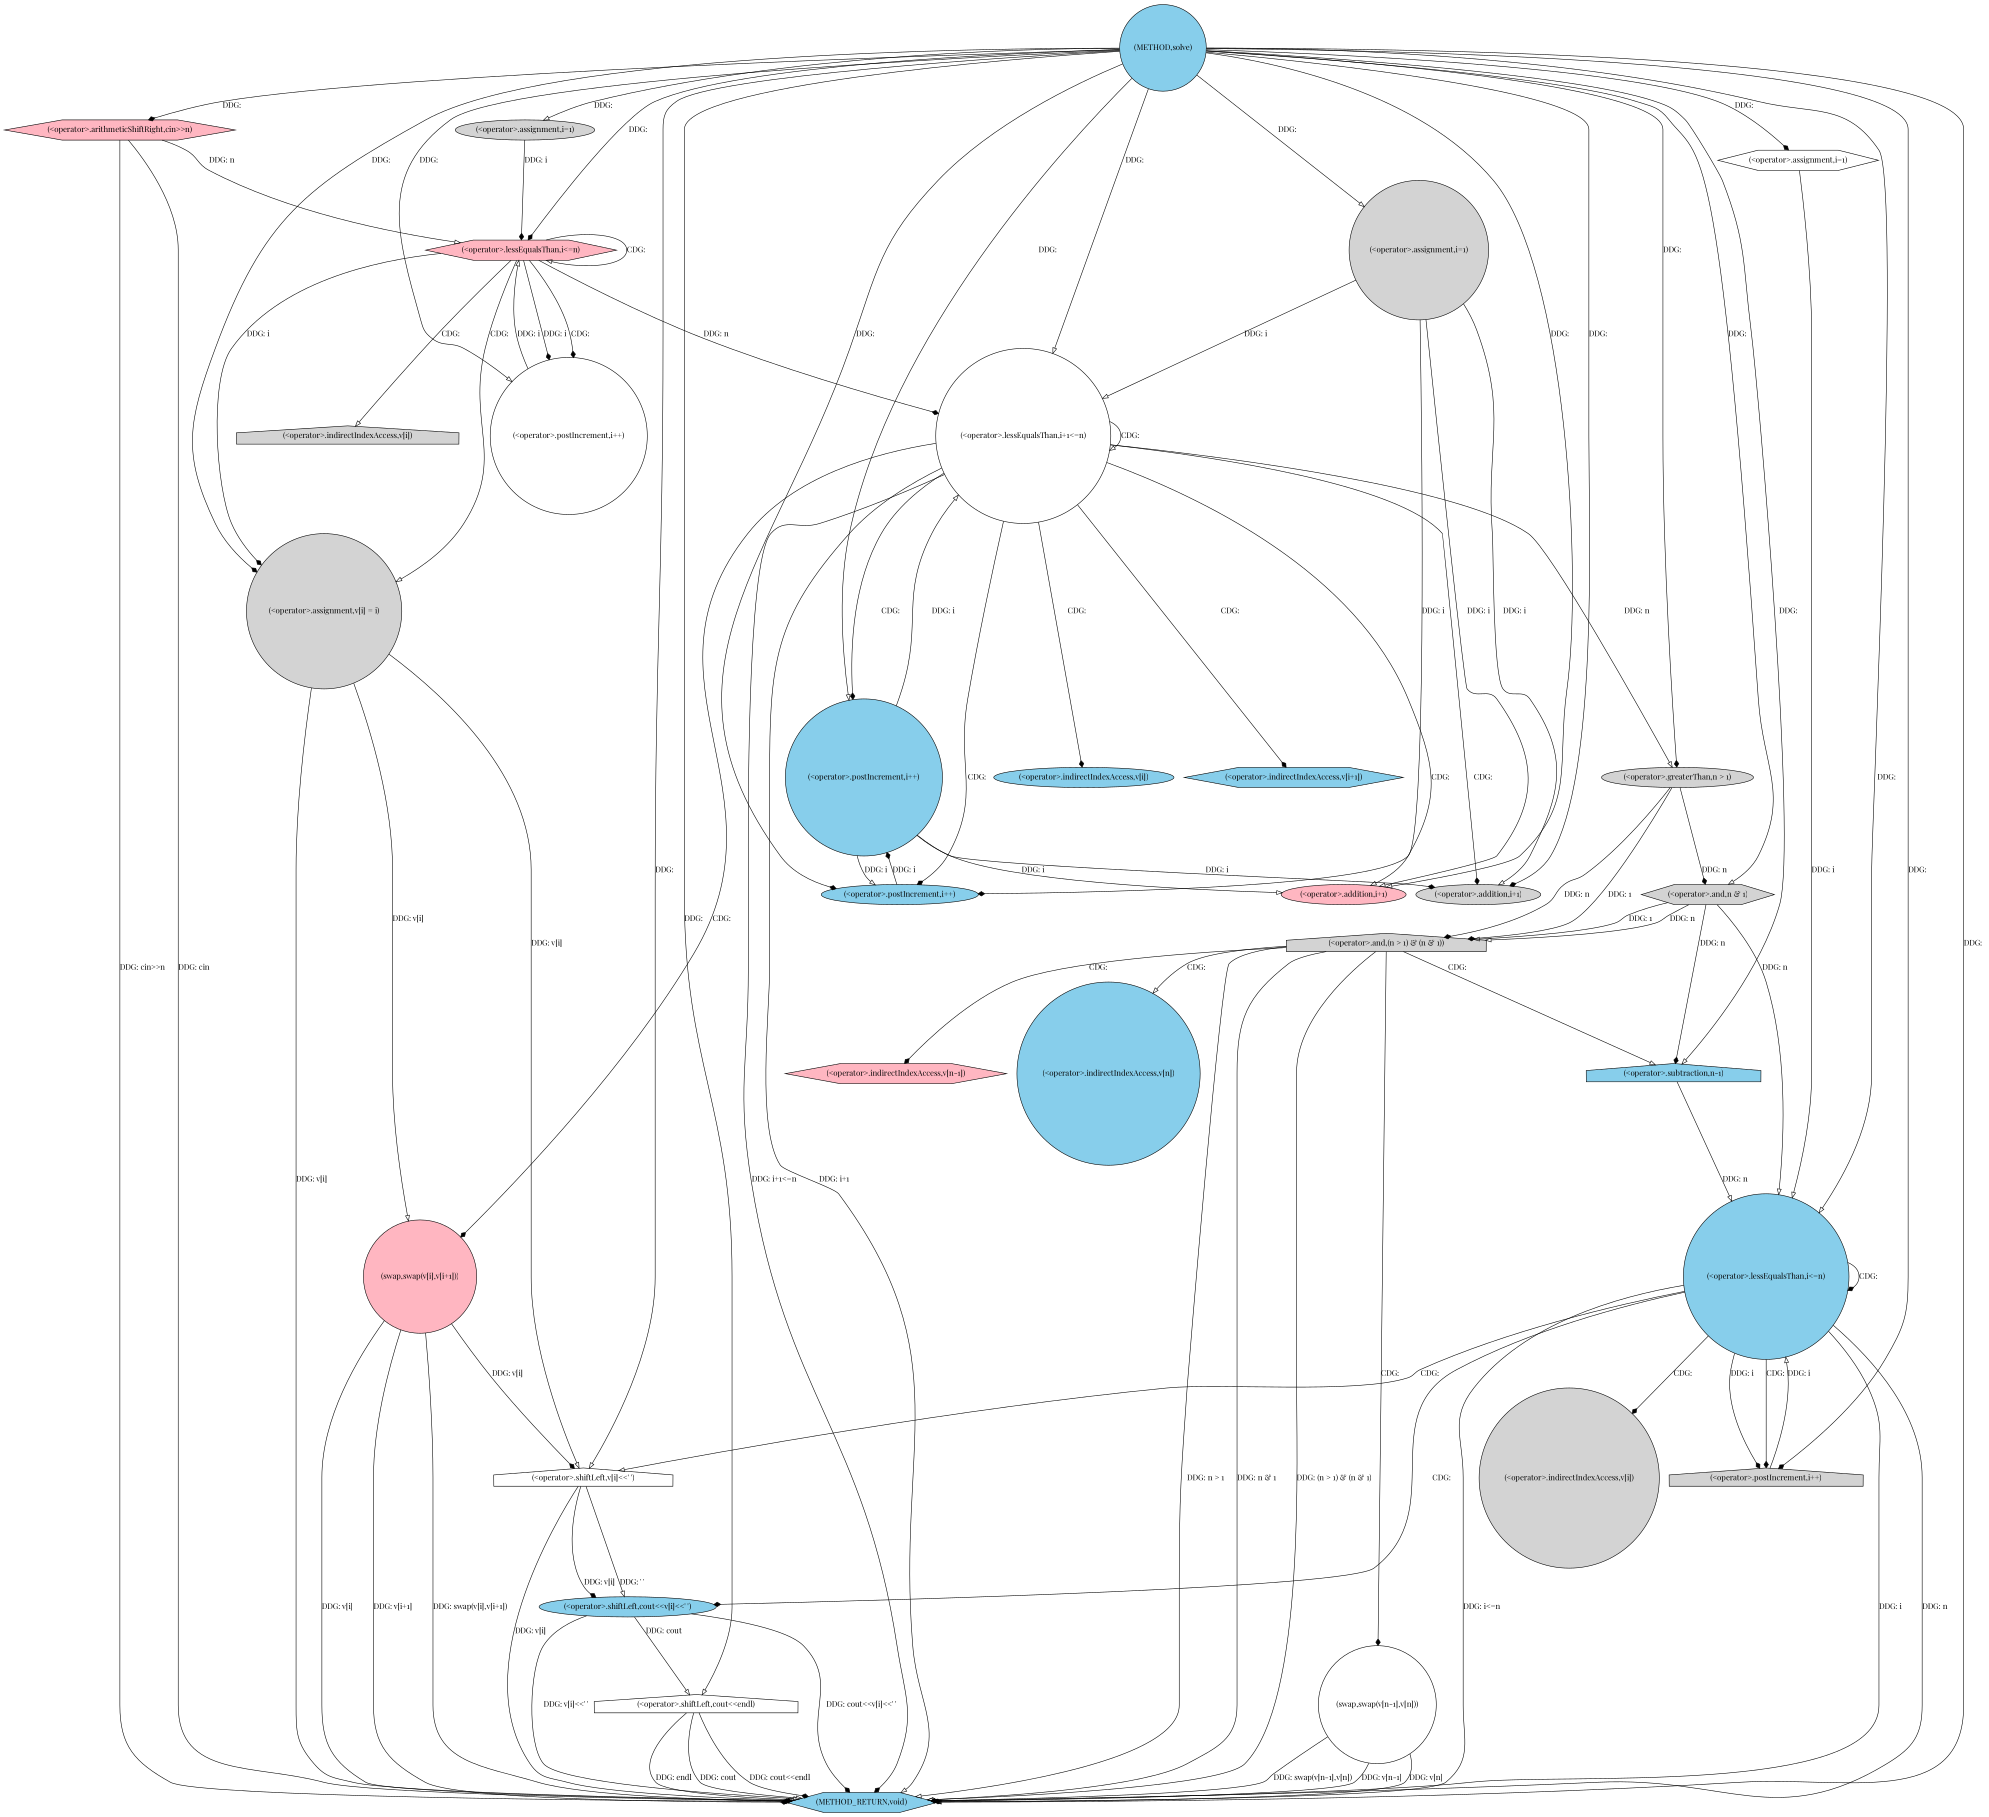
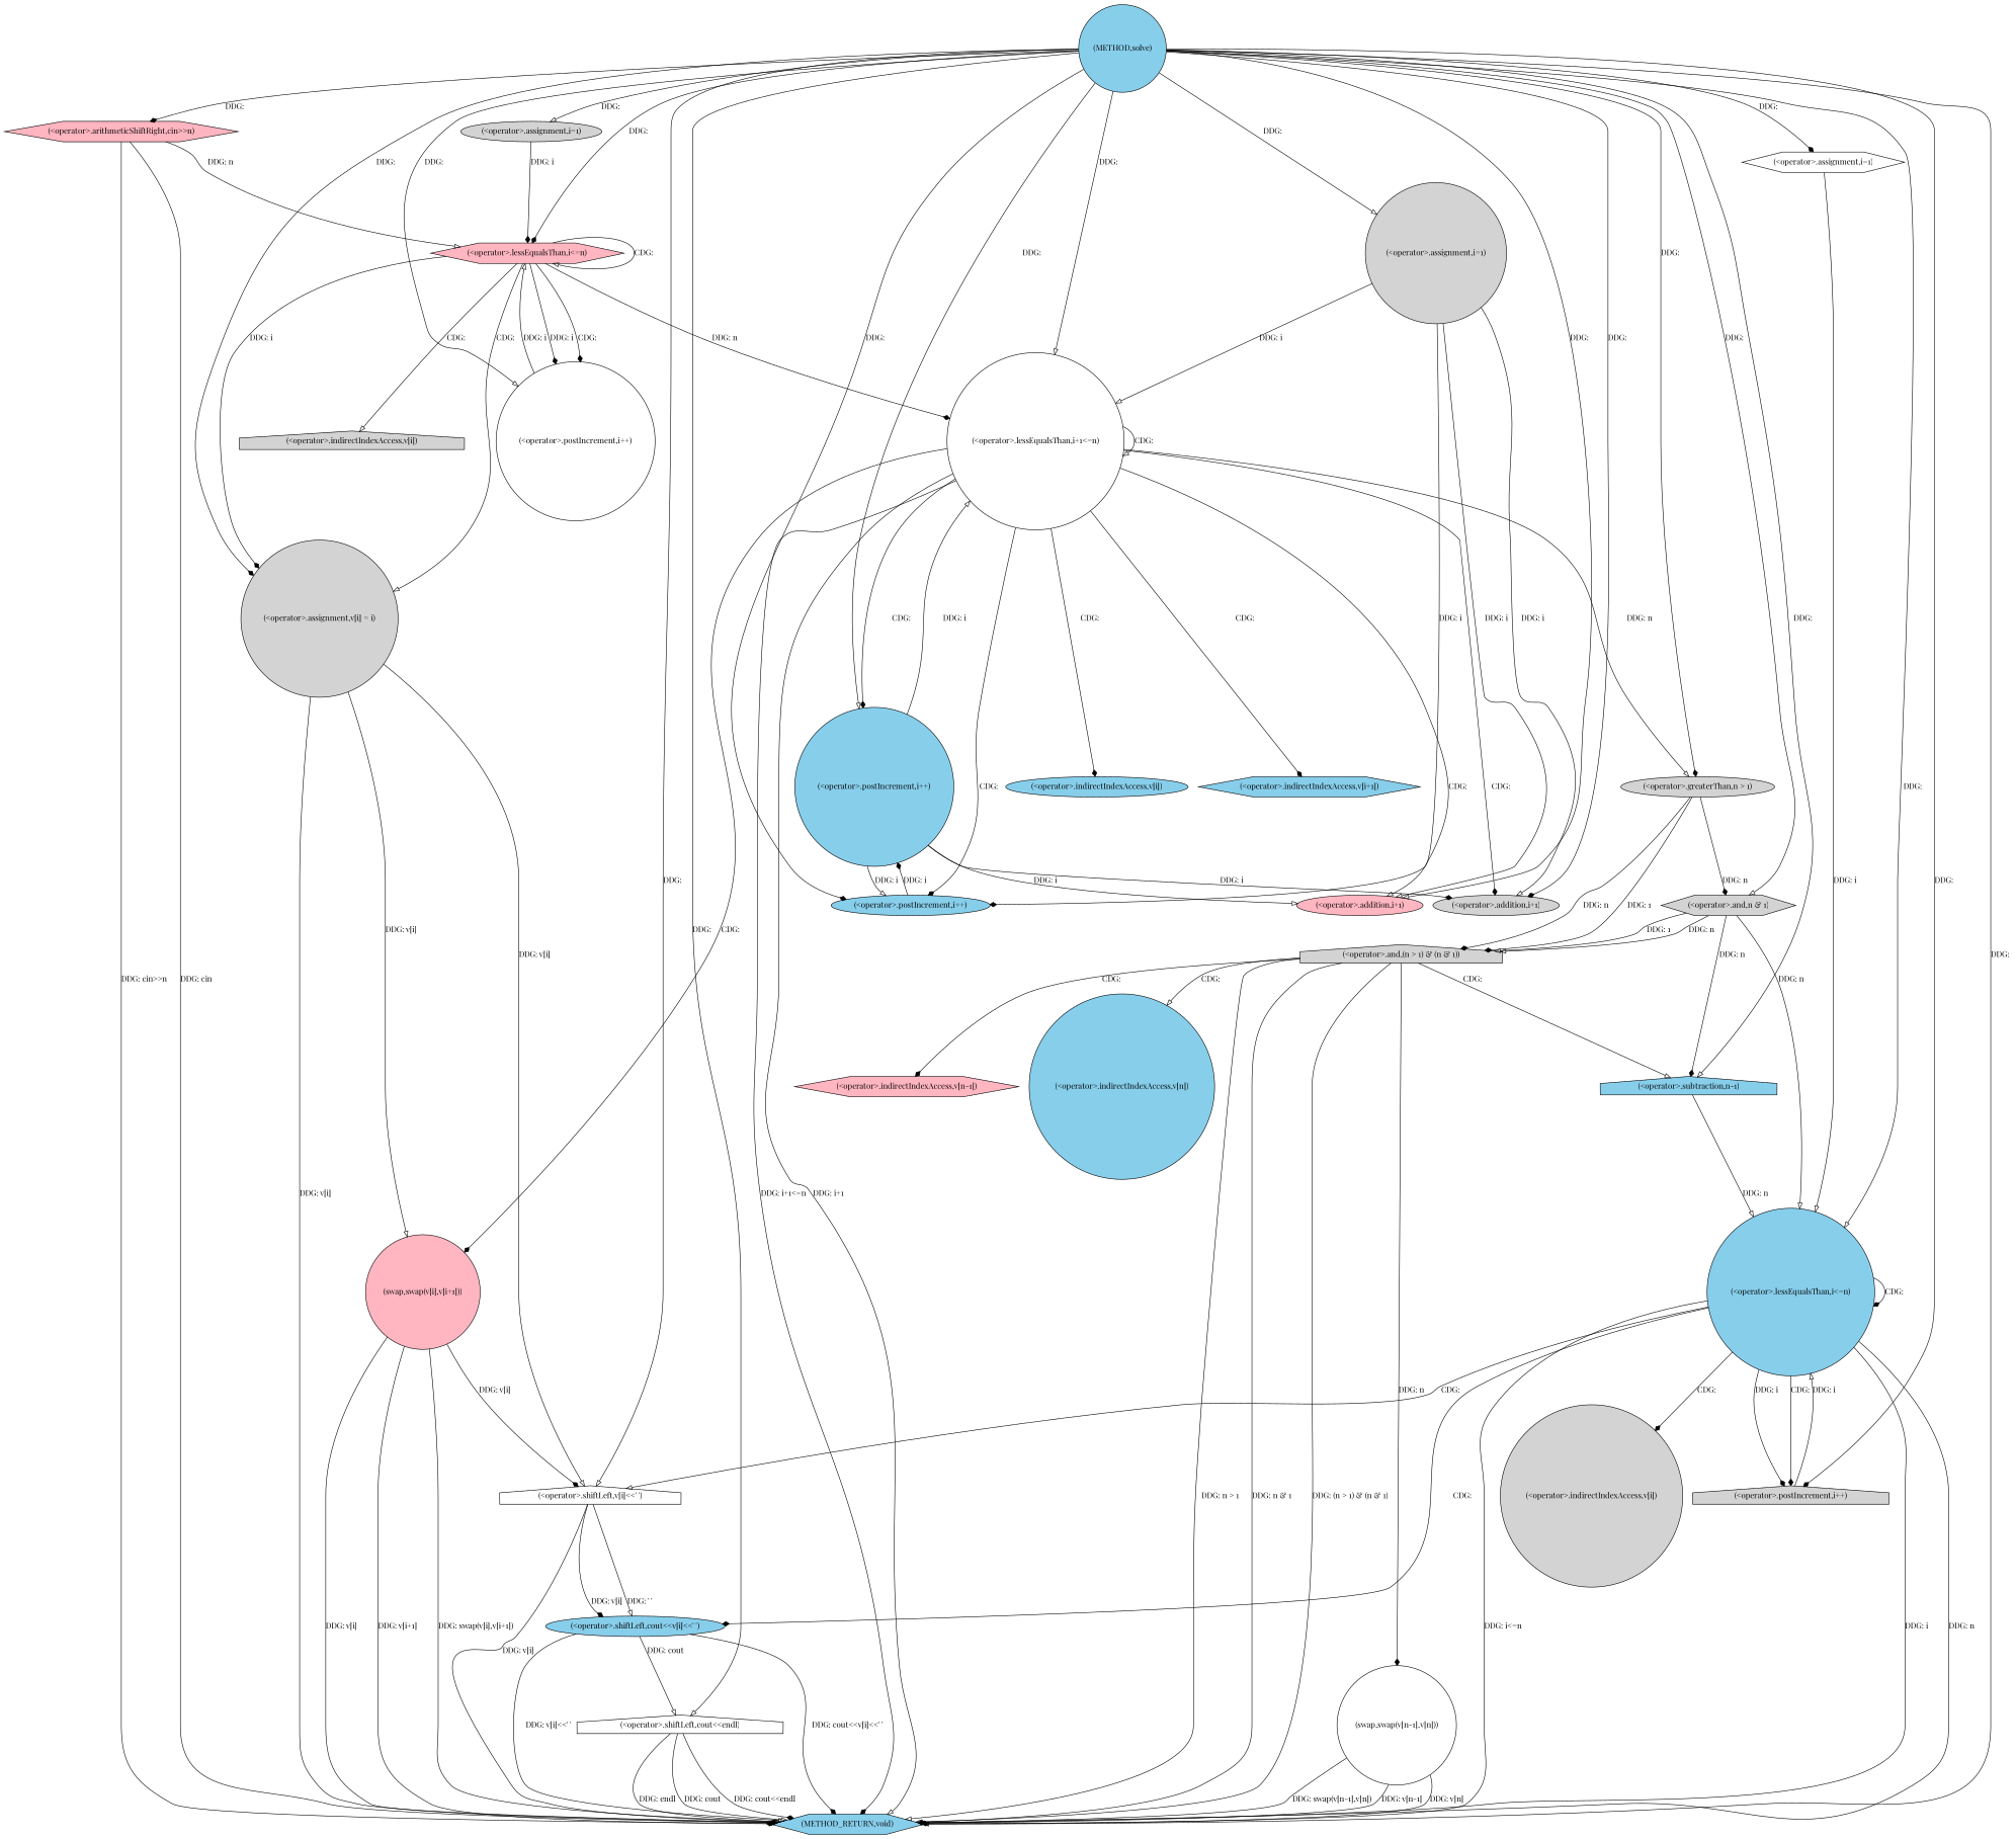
  digraph {
    fontname="Playfair Display"
    node [fillcolor=skyblue fontname="Playfair Display" shape=circle style=filled]
    edge [arrowhead=onormal fontname="Playfair Display"]
    n1 [label="(METHOD,solve)"]
    n2 [fillcolor=lightpink label="(<operator>.arithmeticShiftRight,cin>>n)" shape=hexagon]
    n3 [fillcolor=white label="(<operator>.shiftLeft,cout<<endl)" shape=house]
    n4 [fillcolor=lightgrey label="(<operator>.assignment,i=1)" shape=ellipse]
    n5 [fillcolor=lightpink label="(<operator>.lessEqualsThan,i<=n)" shape=hexagon]
    n6 [fillcolor=white label="(<operator>.postIncrement,i++)"]
    n7 [fillcolor=lightgrey label="(<operator>.assignment,v[i] = i)"]
    n8 [fillcolor=lightgrey label="(<operator>.assignment,i=1)"]
    n9 [fillcolor=white label="(<operator>.lessEqualsThan,i+1<=n)"]
    n10 [label="(<operator>.postIncrement,i++)"]
    n11 [fillcolor=white label="(<operator>.assignment,i=1)" shape=hexagon]
    n12 [label="(<operator>.lessEqualsThan,i<=n)"]
    n13 [fillcolor=lightgrey label="(<operator>.postIncrement,i++)" shape=house]
    n14 [label="(<operator>.postIncrement,i++)" shape=ellipse]
    n15 [fillcolor=lightgrey label="(<operator>.addition,i+1)" shape=ellipse]
    n16 [fillcolor=lightgrey label="(<operator>.greaterThan,n > 1)" shape=ellipse]
    n17 [fillcolor=lightgrey label="(<operator>.and,n & 1)" shape=hexagon]
    n18 [fillcolor=white label="(<operator>.shiftLeft,v[i]<<' ')" shape=house]
    n19 [label="(<operator>.subtraction,n-1)" shape=house]
    n20 [fillcolor=lightpink label="(<operator>.addition,i+1)" shape=ellipse]
    n21 [label="(METHOD_RETURN,void)" shape=hexagon]
    n22 [fillcolor=lightgrey label="(<operator>.indirectIndexAccess,v[i])" shape=house]
    n23 [fillcolor=lightpink label="(swap,swap(v[i],v[i+1]))"]
    n24 [label="(<operator>.indirectIndexAccess,v[i])" shape=ellipse]
    n25 [label="(<operator>.indirectIndexAccess,v[i+1])" shape=hexagon]
    n26 [label="(<operator>.shiftLeft,cout<<v[i]<<' ')" shape=ellipse]
    n27 [fillcolor=lightgrey label="(<operator>.indirectIndexAccess,v[i])"]
    n28 [fillcolor=lightgrey label="(<operator>.and,(n > 1) & (n & 1))" shape=house]
    n29 [fillcolor=white label="(swap,swap(v[n-1],v[n]))"]
    n30 [fillcolor=lightpink label="(<operator>.indirectIndexAccess,v[n-1])" shape=hexagon]
    n31 [label="(<operator>.indirectIndexAccess,v[n])"]
    n1 -> n2 [arrowhead=diamond label="DDG: "]
    n1 -> n3 [label="DDG: "]
    n1 -> n4 [label="DDG: "]
    n1 -> n5 [arrowhead=diamond label="DDG: "]
    n1 -> n6 [label="DDG: "]
    n1 -> n7 [arrowhead=diamond label="DDG: "]
    n1 -> n8 [label="DDG: "]
    n1 -> n9 [label="DDG: "]
    n1 -> n10 [label="DDG: "]
    n1 -> n11 [arrowhead=diamond label="DDG: "]
    n1 -> n12 [label="DDG: "]
    n1 -> n13 [arrowhead=diamond label="DDG: "]
    n1 -> n14 [arrowhead=diamond label="DDG: "]
    n1 -> n15 [arrowhead=diamond label="DDG: "]
    n1 -> n16 [arrowhead=diamond label="DDG: "]
    n1 -> n17 [label="DDG: "]
    n1 -> n18 [label="DDG: "]
    n1 -> n19 [label="DDG: "]
    n1 -> n20 [label="DDG: "]
    n1 -> n21 [label="DDG: "]
    n2 -> n5 [label="DDG: n"]
    n2 -> n21 [arrowhead=diamond label="DDG: cin>>n"]
    n2 -> n21 [arrowhead=diamond label="DDG: cin"]
    n3 -> n21 [label="DDG: cout"]
    n3 -> n21 [arrowhead=diamond label="DDG: cout<<endl"]
    n3 -> n21 [label="DDG: endl"]
    n4 -> n5 [arrowhead=diamond label="DDG: i"]
    n5 -> n5 [label="CDG: "]
    n5 -> n6 [arrowhead=diamond label="DDG: i"]
    n5 -> n6 [arrowhead=diamond label="CDG: "]
    n5 -> n7 [arrowhead=diamond label="DDG: i"]
    n5 -> n7 [label="CDG: "]
    n5 -> n9 [arrowhead=diamond label="DDG: n"]
    n5 -> n22 [label="CDG: "]
    n6 -> n5 [label="DDG: i"]
    n7 -> n18 [label="DDG: v[i]"]
    n7 -> n21 [label="DDG: v[i]"]
    n7 -> n23 [label="DDG: v[i]"]
    n8 -> n9 [label="DDG: i"]
    n8 -> n14 [arrowhead=diamond label="DDG: i"]
    n8 -> n15 [label="DDG: i"]
    n8 -> n20 [label="DDG: i"]
    n9 -> n9 [label="CDG: "]
    n9 -> n10 [arrowhead=diamond label="CDG: "]
    n9 -> n14 [arrowhead=diamond label="CDG: "]
    n9 -> n15 [arrowhead=diamond label="CDG: "]
    n9 -> n16 [label="DDG: n"]
    n9 -> n20 [label="CDG: "]
    n9 -> n21 [label="DDG: i+1"]
    n9 -> n21 [arrowhead=diamond label="DDG: i+1<=n"]
    n9 -> n23 [arrowhead=diamond label="CDG: "]
    n9 -> n24 [arrowhead=diamond label="CDG: "]
    n9 -> n25 [arrowhead=diamond label="CDG: "]
    n10 -> n9 [label="DDG: i"]
    n10 -> n14 [label="DDG: i"]
    n10 -> n15 [arrowhead=diamond label="DDG: i"]
    n10 -> n20 [label="DDG: i"]
    n11 -> n12 [label="DDG: i"]
    n12 -> n12 [arrowhead=diamond label="CDG: "]
    n12 -> n13 [arrowhead=diamond label="DDG: i"]
    n12 -> n13 [arrowhead=diamond label="CDG: "]
    n12 -> n18 [label="CDG: "]
    n12 -> n21 [label="DDG: i"]
    n12 -> n21 [arrowhead=diamond label="DDG: n"]
    n12 -> n21 [arrowhead=diamond label="DDG: i<=n"]
    n12 -> n26 [arrowhead=diamond label="CDG: "]
    n12 -> n27 [arrowhead=diamond label="CDG: "]
    n13 -> n12 [label="DDG: i"]
    n14 -> n10 [arrowhead=diamond label="DDG: i"]
    n16 -> n17 [arrowhead=diamond label="DDG: n"]
    n16 -> n28 [arrowhead=diamond label="DDG: 1"]
    n16 -> n28 [arrowhead=diamond label="DDG: n"]
    n17 -> n12 [label="DDG: n"]
    n17 -> n19 [arrowhead=diamond label="DDG: n"]
    n17 -> n28 [label="DDG: n"]
    n17 -> n28 [label="DDG: 1"]
    n18 -> n21 [label="DDG: v[i]"]
    n18 -> n26 [arrowhead=diamond label="DDG: v[i]"]
    n18 -> n26 [label="DDG: ' '"]
    n19 -> n12 [label="DDG: n"]
    n23 -> n18 [arrowhead=diamond label="DDG: v[i]"]
    n23 -> n21 [label="DDG: v[i]"]
    n23 -> n21 [arrowhead=diamond label="DDG: v[i+1]"]
    n23 -> n21 [label="DDG: swap(v[i],v[i+1])"]
    n26 -> n3 [label="DDG: cout"]
    n26 -> n21 [label="DDG: v[i]<<' '"]
    n26 -> n21 [arrowhead=diamond label="DDG: cout<<v[i]<<' '"]
    n28 -> n19 [label="CDG: "]
    n28 -> n21 [label="DDG: n > 1"]
    n28 -> n21 [label="DDG: n & 1"]
    n28 -> n21 [label="DDG: (n > 1) & (n & 1)"]
-   n28 -> n29 [arrowhead=diamond label="CDG: "]
+   n28 -> n29 [arrowhead=diamond label="DDG: n"]
    n28 -> n30 [arrowhead=diamond label="CDG: "]
    n28 -> n31 [label="CDG: "]
    n29 -> n21 [label="DDG: v[n-1]"]
    n29 -> n21 [label="DDG: v[n]"]
    n29 -> n21 [arrowhead=diamond label="DDG: swap(v[n-1],v[n])"]
  }
